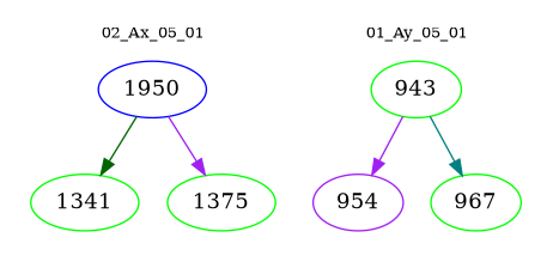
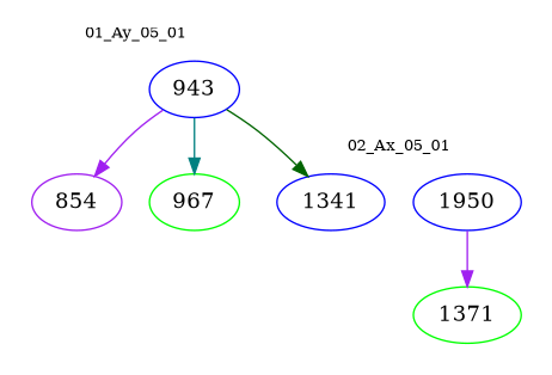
  digraph {
    node [color=blue]
    edge [color=purple]
    n1 [label=1950]
-   n2 [color=green label=1341]
-   n3 [color=green label=1375]
-   n4 [color=green label=943]
-   n5 [color=purple label=954]
+   n2 [label=1341]
+   n3 [color=green label=1371]
+   n4 [label=943]
+   n5 [color=purple label=854]
    n6 [color=green label=967]
    subgraph cluster_1 {
      color=white
      fontsize=10
      label="02_Ax_05_01"
      n1
      n2
      n3
    }
    subgraph cluster_2 {
      color=white
      fontsize=10
      label="01_Ay_05_01"
      n4
      n5
      n6
    }
-   n1 -> n2 [color=darkgreen]
+   n4 -> n2 [color=darkgreen]
    n1 -> n3
    n4 -> n5
    n4 -> n6 [color=teal]
  }
